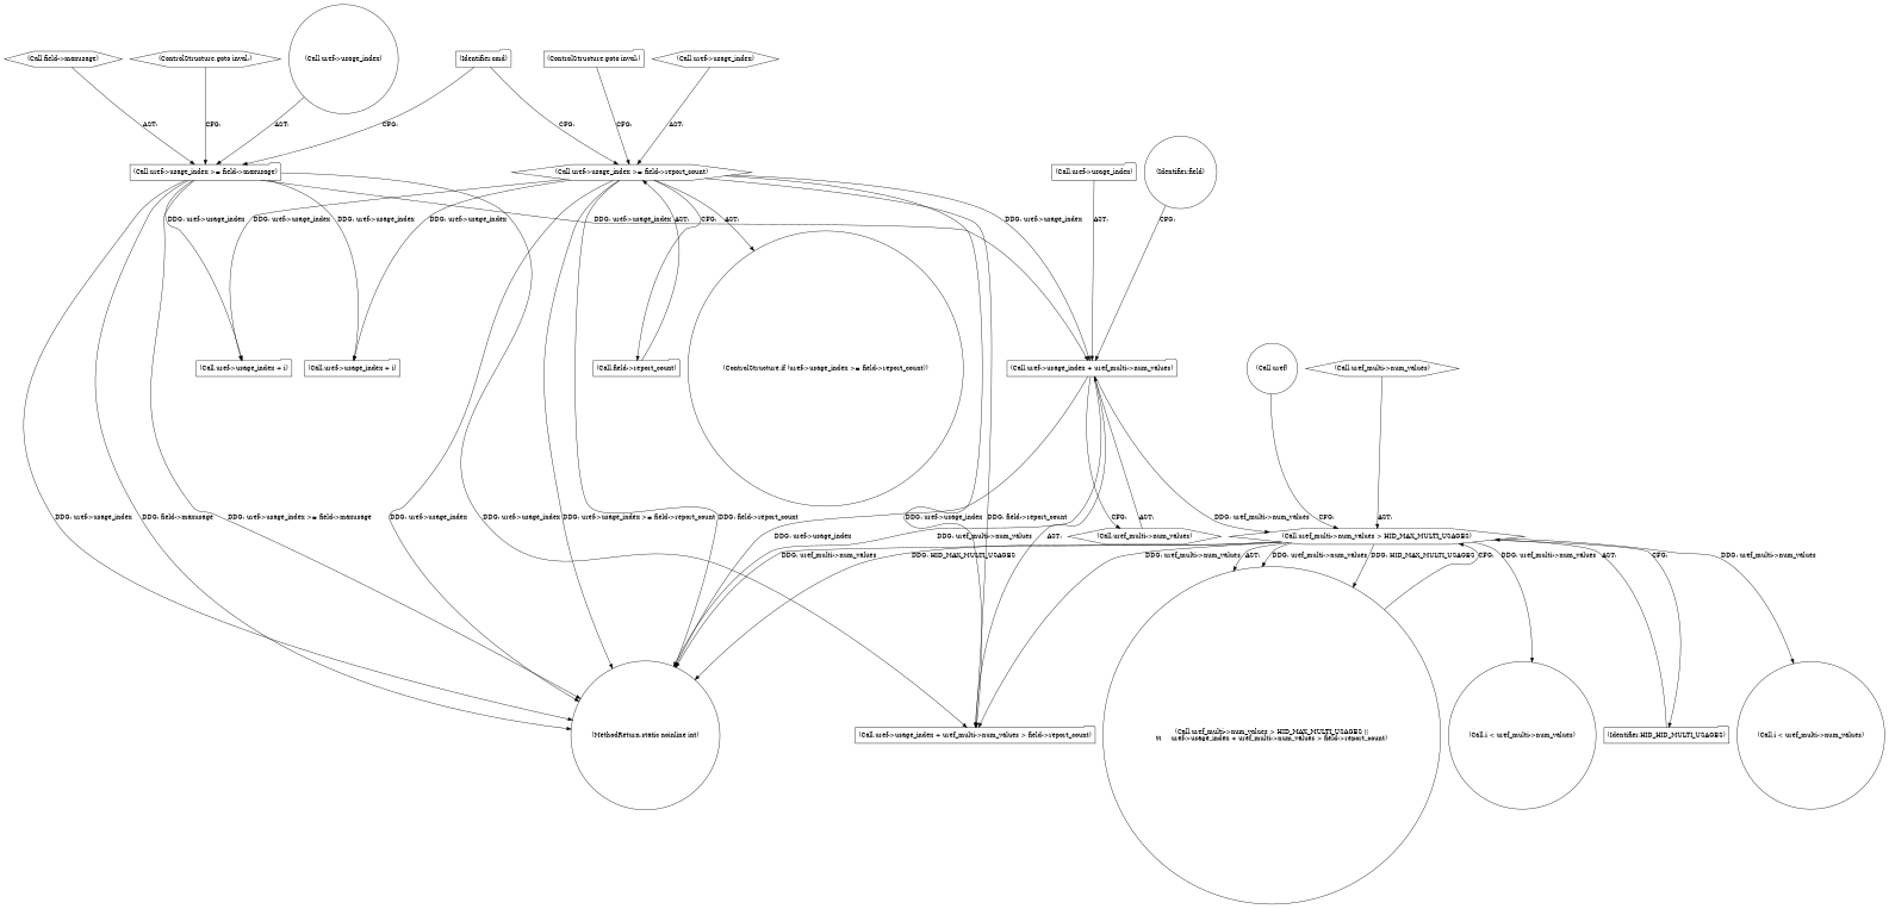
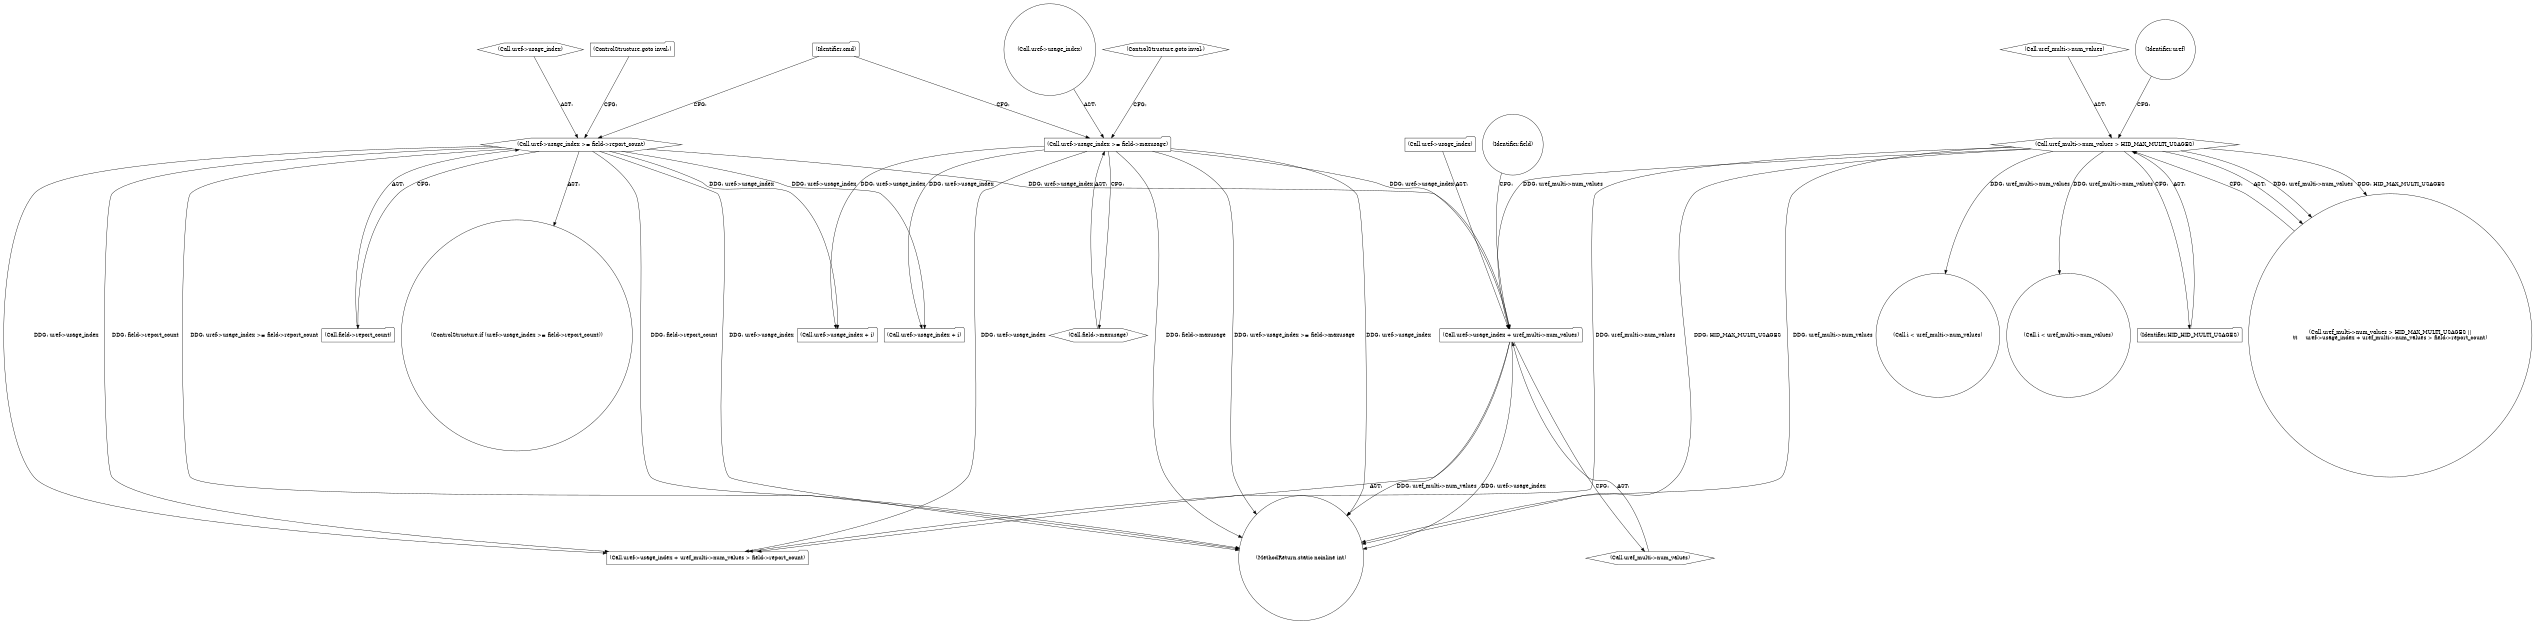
  digraph {
    node [shape=folder]
    n1 [label="(Call,uref->usage_index + uref_multi->num_values)"]
    n2 [label="(MethodReturn,static noinline int)" shape=circle]
    n3 [label="(Call,uref_multi->num_values)" shape=hexagon]
    n4 [label="(Call,uref->usage_index + uref_multi->num_values > field->report_count)"]
    n5 [label="(Call,uref->usage_index >= field->maxusage)"]
    n6 [label="(Call,field->maxusage)" shape=hexagon]
    n7 [label="(Call,uref->usage_index + i)"]
    n8 [label="(Call,uref->usage_index + i)"]
    n9 [label="(Call,uref->usage_index >= field->report_count)" shape=hexagon]
    n10 [label="(Call,field->report_count)"]
    n11 [label="(ControlStructure,if (uref->usage_index >= field->report_count))" shape=circle]
    n12 [label="(Call,uref_multi->num_values > HID_MAX_MULTI_USAGES)" shape=hexagon]
    n13 [label="(Call,uref_multi->num_values > HID_MAX_MULTI_USAGES ||\n\t\t     uref->usage_index + uref_multi->num_values > field->report_count)" shape=circle]
    n14 [label="(Call,i < uref_multi->num_values)" shape=circle]
    n15 [label="(Identifier,HID_HID_MULTI_USAGES)"]
    n16 [label="(Call,i < uref_multi->num_values)" shape=circle]
    n17 [label="(Identifier,cmd)"]
    n18 [label="(Call,uref->usage_index)"]
    n19 [label="(ControlStructure,goto inval;)" shape=hexagon]
    n20 [label="(Call,uref->usage_index)" shape=circle]
    n21 [label="(Call,uref_multi->num_values)" shape=hexagon]
    n22 [label="(ControlStructure,goto inval;)"]
    n23 [label="(Identifier,field)" shape=circle]
-   n24 [label="(Call,uref)" shape=circle]
+   n24 [label="(Identifier,uref)" shape=circle]
    n25 [label="(Call,uref->usage_index)" shape=hexagon]
    n1 -> n2 [label="DDG: uref->usage_index"]
    n1 -> n2 [label="DDG: uref_multi->num_values"]
    n1 -> n3 [label="CFG: "]
    n1 -> n4 [label="AST: "]
    n3 -> n1 [label="AST: "]
    n5 -> n1 [label="DDG: uref->usage_index"]
    n5 -> n2 [label="DDG: uref->usage_index"]
    n5 -> n2 [label="DDG: field->maxusage"]
    n5 -> n2 [label="DDG: uref->usage_index >= field->maxusage"]
    n5 -> n4 [label="DDG: uref->usage_index"]
+   n5 -> n6 [label="CFG: "]
    n5 -> n7 [label="DDG: uref->usage_index"]
    n5 -> n8 [label="DDG: uref->usage_index"]
    n6 -> n5 [label="AST: "]
    n9 -> n1 [label="DDG: uref->usage_index"]
    n9 -> n2 [label="DDG: field->report_count"]
    n9 -> n2 [label="DDG: uref->usage_index"]
    n9 -> n2 [label="DDG: uref->usage_index >= field->report_count"]
    n9 -> n4 [label="DDG: uref->usage_index"]
    n9 -> n4 [label="DDG: field->report_count"]
    n9 -> n7 [label="DDG: uref->usage_index"]
    n9 -> n8 [label="DDG: uref->usage_index"]
    n9 -> n10 [label="CFG: "]
    n9 -> n11 [label="AST: "]
    n10 -> n9 [label="AST: "]
-   n1 -> n12 [label="DDG: uref_multi->num_values"]
+   n12 -> n1 [label="DDG: uref_multi->num_values"]
    n12 -> n2 [label="DDG: HID_MAX_MULTI_USAGES"]
    n12 -> n2 [label="DDG: uref_multi->num_values"]
    n12 -> n4 [label="DDG: uref_multi->num_values"]
    n12 -> n13 [label="AST: "]
    n12 -> n13 [label="DDG: uref_multi->num_values"]
    n12 -> n13 [label="DDG: HID_MAX_MULTI_USAGES"]
    n12 -> n14 [label="DDG: uref_multi->num_values"]
    n12 -> n15 [label="CFG: "]
    n12 -> n16 [label="DDG: uref_multi->num_values"]
    n13 -> n12 [label="CFG: "]
    n15 -> n12 [label="AST: "]
    n17 -> n5 [label="CFG: "]
    n17 -> n9 [label="CFG: "]
    n18 -> n1 [label="AST: "]
    n19 -> n5 [label="CFG: "]
    n20 -> n5 [label="AST: "]
    n21 -> n12 [label="AST: "]
    n22 -> n9 [label="CFG: "]
    n23 -> n1 [label="CFG: "]
    n24 -> n12 [label="CFG: "]
    n25 -> n9 [label="AST: "]
  }
